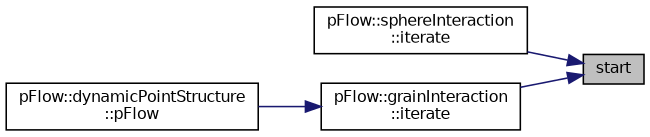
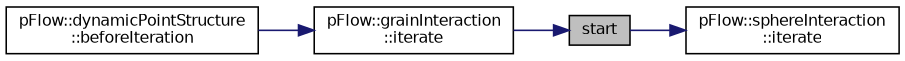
  digraph {
    rankdir=RL
    node [color=black fillcolor=white fontname=Helvetica fontsize=10 shape=record style=filled]
    edge [color=midnightblue dir=back fontname=Helvetica fontsize=10 labelfontname=Helvetica labelfontsize=10 style=solid]
    n1 [fillcolor=grey75 fontcolor=black height=0.2 label=start width=0.4]
    n2 [height=0.2 label="pFlow::sphereInteraction\l::iterate" width=0.4]
    n3 [height=0.2 label="pFlow::grainInteraction\l::iterate" width=0.4]
-   n4 [height=0.2 label="pFlow::dynamicPointStructure\l::pFlow" width=0.4]
-   n1 -> n2
+   n4 [height=0.2 label="pFlow::dynamicPointStructure\l::beforeIteration" width=0.4]
+   n2 -> n1
    n1 -> n3
    n3 -> n4
  }
